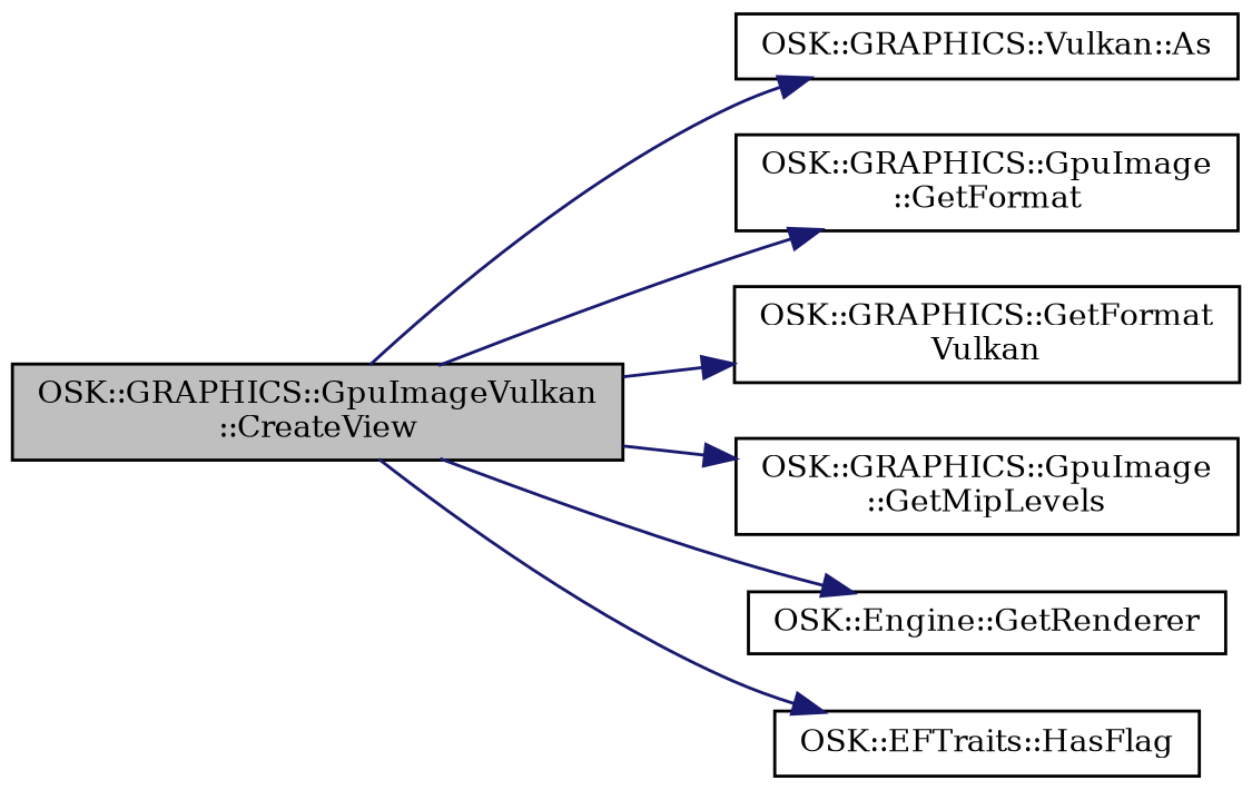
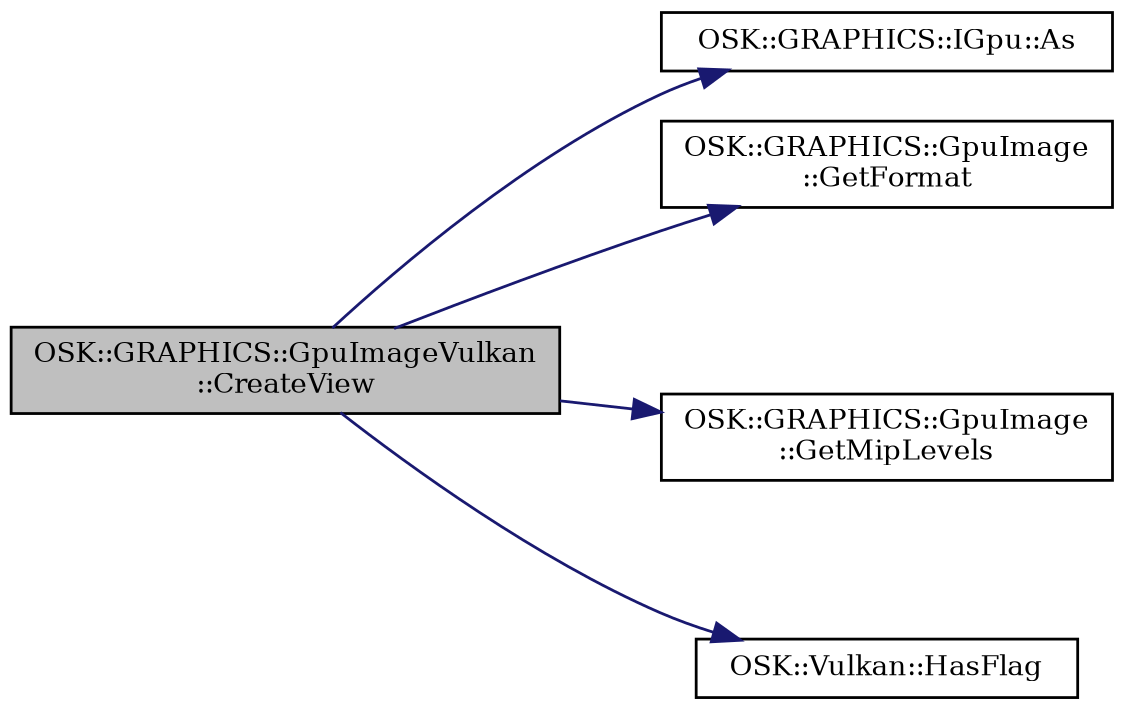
  digraph {
    fontname="DejaVu Serif"
    rankdir=LR
    node [color=black fillcolor=white fontname="DejaVu Serif" fontsize=10 shape=record style=filled]
    edge [color=midnightblue fontname="DejaVu Serif" fontsize=10 labelfontname=Helvetica labelfontsize=10 style=solid]
    n1 [fillcolor=grey75 fontcolor=black height=0.2 label="OSK::GRAPHICS::GpuImageVulkan\l::CreateView" width=0.4]
-   n2 [height=0.2 label="OSK::GRAPHICS::Vulkan::As" width=0.4]
+   n2 [height=0.2 label="OSK::GRAPHICS::IGpu::As" width=0.4]
    n3 [height=0.2 label="OSK::GRAPHICS::GpuImage\l::GetFormat" width=0.4]
-   n4 [height=0.2 label="OSK::GRAPHICS::GetFormat\lVulkan" width=0.4]
    n5 [height=0.2 label="OSK::GRAPHICS::GpuImage\l::GetMipLevels" width=0.4]
-   n6 [height=0.2 label="OSK::Engine::GetRenderer" width=0.4]
-   n7 [height=0.2 label="OSK::EFTraits::HasFlag" width=0.4]
+   n7 [height=0.2 label="OSK::Vulkan::HasFlag" width=0.4]
    n1 -> n2
    n1 -> n3
-   n1 -> n4
    n1 -> n5
-   n1 -> n6
    n1 -> n7
  }
